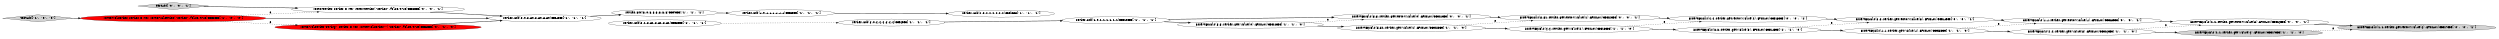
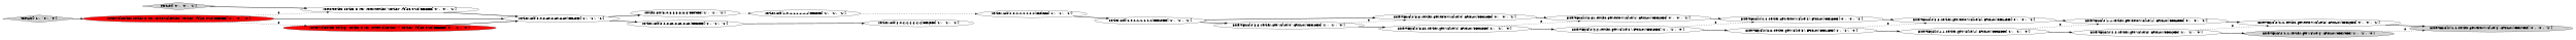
  digraph {
    fontname="DejaVu Sans Mono"
    rankdir=LR
    node [fillcolor=white fontname="DejaVu Sans Mono" shape=ellipse style=filled]
    edge [fontname="DejaVu Sans Mono" style=bold]
    n1 [label="assertEquals(6.6,series.getVectorXValue(2),EPSILON)@@@13@@@['0', '0', '1']"]
    n2 [label="assertEquals(3.3,series.getVectorXValue(3),EPSILON)@@@14@@@['0', '0', '1']"]
    n3 [label="assertEquals(4.4,series.getVectorXValue(4),EPSILON)@@@15@@@['0', '0', '1']"]
    n4 [label="assertEquals(2.2,series.getVectorXValue(5),EPSILON)@@@16@@@['0', '0', '1']"]
    n5 [label="assertEquals(3.3,series.getYValue(3),EPSILON)@@@14@@@['1', '1', '0']"]
    n6 [label="assertEquals(4.4,series.getYValue(4),EPSILON)@@@15@@@['1', '1', '0']"]
    n7 [label="assertEquals(2.2,series.getYValue(5),EPSILON)@@@16@@@['1', '1', '0']"]
    n8 [fillcolor=lightgray label="assertEquals(1.1,series.getVectorXValue(6),EPSILON)@@@17@@@['0', '0', '1']"]
    n9 [label="series.add(4.0,4.4,4.4,4.4)@@@8@@@['1', '1', '1']"]
    n10 [label="series.add(2.0,2.2,2.2,2.2)@@@9@@@['1', '1', '1']"]
    n11 [label="series.add(1.0,1.1,1.1,1.1)@@@10@@@['1', '1', '1']"]
    n12 [label="assertEquals(5.51,series.getYValue(1),EPSILON)@@@12@@@['1', '1', '0']"]
    n13 [label="assertEquals(6.6,series.getYValue(2),EPSILON)@@@13@@@['1', '1', '0']"]
    n14 [label="assertEquals(5.51,series.getVectorXValue(1),EPSILON)@@@12@@@['0', '0', '1']"]
    n15 [label="series.add(3.0,3.3,3.3,3.3)@@@7@@@['1', '1', '1']"]
    n16 [fillcolor=lightgray label="assertEquals(1.1,series.getYValue(6),EPSILON)@@@17@@@['1', '1', '0']"]
    n17 [label="series.add(5.1,5.51,5.51,5.51)@@@5@@@['1', '1', '1']"]
    n18 [label="series.add(6.0,6.6,6.6,6.6)@@@6@@@['1', '1', '1']"]
    n19 [label="series.add(5.0,5.50,5.50,5.50)@@@4@@@['1', '1', '1']"]
    n20 [fillcolor=lightgray label="testAdd['0', '0', '1']" shape=diamond]
    n21 [label="VectorSeries series = new VectorSeries(\"Series\",false,true)@@@3@@@['0', '0', '1']"]
    n22 [label="assertEquals(5.5,series.getVectorXValue(0),EPSILON)@@@11@@@['0', '0', '1']"]
    n23 [label="assertEquals(5.5,series.getYValue(0),EPSILON)@@@11@@@['1', '1', '0']"]
    n24 [fillcolor=lightgray label="testAdd['1', '0', '0']" shape=diamond]
    n25 [fillcolor=red label="XIntervalSeries series = new XIntervalSeries(\"Series\",false,true)@@@3@@@['1', '0', '0']"]
    n26 [fillcolor=red label="XIntervalSeries<String> series = new XIntervalSeries<>(\"Series\",false,true)@@@3@@@['0', '1', '0']"]
    n1 -> n2
    n2 -> n3
    n3 -> n4
    n4 -> n8
    n5 -> n2 [label=0 style=dashed]
    n5 -> n6
    n6 -> n3 [label=0 style=dashed]
    n6 -> n7
    n7 -> n4 [label=0 style=dashed]
    n7 -> n16
-   n9 -> n10
-   n18 -> n11
+   n9 -> n10 [style=dashed]
+   n10 -> n11
    n11 -> n22
    n11 -> n23
    n12 -> n13
    n12 -> n14 [label=0 style=dashed]
    n13 -> n1 [label=0 style=dashed]
    n13 -> n5
    n14 -> n1
-   n15 -> n9
+   n15 -> n9 [style=dashed]
    n16 -> n8 [label=0 style=dashed]
-   n17 -> n18 [style=dashed]
+   n17 -> n18
    n19 -> n15
+   n19 -> n17
    n20 -> n21
    n21 -> n19
    n22 -> n14
    n23 -> n12
    n23 -> n22 [label=0 style=dashed]
    n24 -> n25
    n25 -> n19
    n25 -> n21 [label=0 style=dashed]
    n25 -> n26 [label=0 style=dashed]
    n26 -> n19
  }
